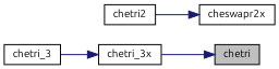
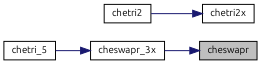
  digraph {
    fontname=Ubuntu
    rankdir=RL
    node [color=black fillcolor=white fontname=Ubuntu fontsize=10 shape=record style=filled]
    edge [color=midnightblue dir=back fontname=Ubuntu fontsize=10 labelfontname=Helvetica labelfontsize=10 style=solid]
-   n1 [fillcolor=grey75 fontcolor=black height=0.2 label=chetri width=0.4]
-   n2 [height=0.2 label=chetri_3x width=0.4]
-   n3 [height=0.2 label=cheswapr2x width=0.4]
+   n1 [fillcolor=grey75 fontcolor=black height=0.2 label=cheswapr width=0.4]
+   n2 [height=0.2 label=cheswapr_3x width=0.4]
+   n3 [height=0.2 label=chetri2x width=0.4]
    n4 [height=0.2 label=chetri2 width=0.4]
-   n5 [height=0.2 label=chetri_3 width=0.4]
+   n5 [height=0.2 label=chetri_5 width=0.4]
    n1 -> n2
    n2 -> n5
    n3 -> n4
  }
